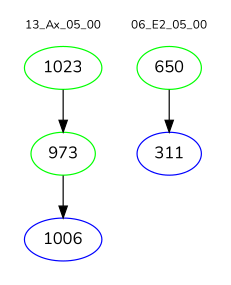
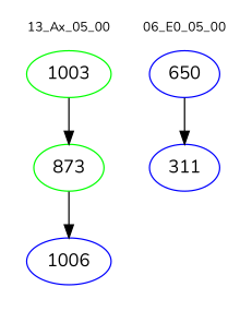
  digraph {
    fontname=Nunito
    node [color=green fontname=Nunito]
    edge [color=black fontname=Nunito]
-   n1 [label=1023]
-   n2 [label=973]
+   n1 [label=1003]
+   n2 [label=873]
    n3 [color=blue label=1006]
-   n4 [label=650]
+   n4 [color=blue label=650]
    n5 [color=blue label=311]
    subgraph cluster_1 {
      color=white
      fontsize=10
      label="13_Ax_05_00"
      n1
      n2
      n3
    }
    subgraph cluster_2 {
      color=white
      fontsize=10
-     label="06_E2_05_00"
+     label="06_E0_05_00"
      n4
      n5
    }
    n1 -> n2
    n2 -> n3
    n4 -> n5
  }
